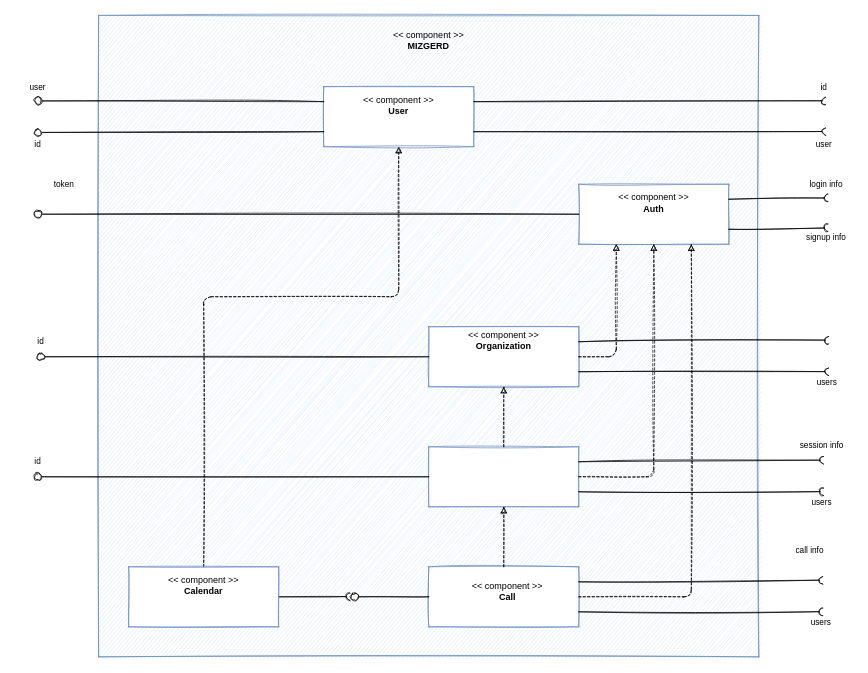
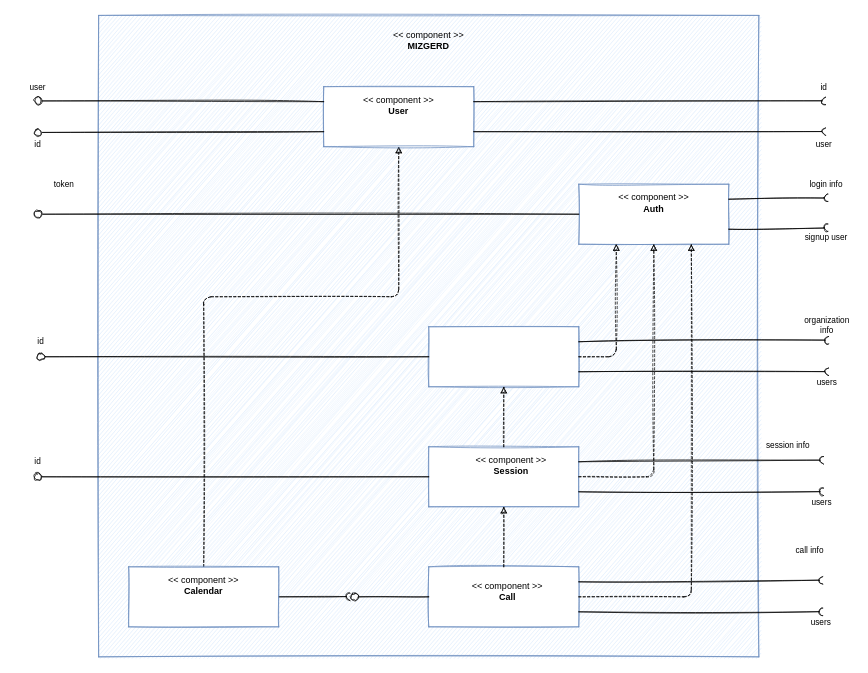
  <mxCell id="0" />
  <mxCell id="1" parent="0" />
  <mxCell id="2" value="" style="rounded=0;whiteSpace=wrap;html=1;sketch=1;fillColor=#dae8fc;strokeColor=#6c8ebf;" parent="1" vertex="1"><mxGeometry x="131" y="20" width="880" height="855" as="geometry" /></mxCell>
  <mxCell id="3" value="&amp;lt;&amp;lt; component &amp;gt;&amp;gt;&lt;br&gt;&lt;b&gt;MIZGERD&lt;/b&gt;" style="text;html=1;strokeColor=none;fillColor=none;align=center;verticalAlign=middle;whiteSpace=wrap;rounded=0;sketch=1;" parent="1" vertex="1"><mxGeometry x="516" y="35" width="110" height="35" as="geometry" /></mxCell>
  <mxCell id="4" value="" style="rounded=0;whiteSpace=wrap;html=1;sketch=1;fillColor=default;strokeColor=#6c8ebf;" parent="1" vertex="1"><mxGeometry x="571" y="595" width="200" height="80" as="geometry" /></mxCell>
+ <mxCell id="5" value="&amp;lt;&amp;lt; component &amp;gt;&amp;gt;&lt;br&gt;&lt;b&gt;Session&lt;/b&gt;" style="text;html=1;strokeColor=none;fillColor=none;align=center;verticalAlign=middle;whiteSpace=wrap;rounded=0;sketch=1;" parent="1" vertex="1"><mxGeometry x="626" y="605" width="110" height="30" as="geometry" /></mxCell>
  <mxCell id="6" value="" style="rounded=0;whiteSpace=wrap;html=1;sketch=1;fillColor=default;strokeColor=#6c8ebf;" parent="1" vertex="1"><mxGeometry x="771" y="245" width="200" height="80" as="geometry" /></mxCell>
  <mxCell id="7" value="&amp;lt;&amp;lt; component &amp;gt;&amp;gt;&lt;br&gt;&lt;b&gt;Auth&lt;/b&gt;" style="text;html=1;strokeColor=none;fillColor=none;align=center;verticalAlign=middle;whiteSpace=wrap;rounded=0;sketch=1;" parent="1" vertex="1"><mxGeometry x="816" y="255" width="110" height="30" as="geometry" /></mxCell>
  <mxCell id="8" value="" style="shape=requiredInterface;html=1;fontSize=12;align=center;fillColor=default;points=[];aspect=fixed;resizable=0;verticalAlign=middle;labelPosition=center;verticalLabelPosition=top;flipH=1;sketch=1;" parent="1" vertex="1"><mxGeometry x="1092.25" y="608" width="5" height="10" as="geometry" /></mxCell>
  <mxCell id="9" value="" style="endArrow=none;html=1;sketch=1;entryX=1.115;entryY=0.481;entryDx=0;entryDy=0;entryPerimeter=0;exitX=1;exitY=0.25;exitDx=0;exitDy=0;" parent="1" source="4" target="8" edge="1"><mxGeometry width="50" height="50" relative="1" as="geometry"><mxPoint x="661" y="585" as="sourcePoint" /><mxPoint x="764.5" y="545" as="targetPoint" /></mxGeometry></mxCell>
- <mxCell id="10" value="session info" style="text;html=1;strokeColor=none;fillColor=none;align=center;verticalAlign=middle;whiteSpace=wrap;rounded=0;sketch=1;fontSize=11;" parent="1" vertex="1"><mxGeometry x="1062" y="578" width="65.5" height="30" as="geometry" /></mxCell>
+ <mxCell id="10" value="session info" style="text;html=1;strokeColor=none;fillColor=none;align=center;verticalAlign=middle;whiteSpace=wrap;rounded=0;sketch=1;fontSize=11;" parent="1" vertex="1"><mxGeometry x="1017" y="578" width="65.5" height="30" as="geometry" /></mxCell>
  <mxCell id="11" value="" style="shape=requiredInterface;html=1;fontSize=12;align=center;fillColor=default;points=[];aspect=fixed;resizable=0;verticalAlign=middle;labelPosition=center;verticalLabelPosition=top;flipH=1;sketch=1;" parent="1" vertex="1"><mxGeometry x="1092.25" y="650" width="5" height="10" as="geometry" /></mxCell>
  <mxCell id="12" value="" style="endArrow=none;html=1;sketch=1;entryX=1.115;entryY=0.481;entryDx=0;entryDy=0;entryPerimeter=0;exitX=1;exitY=0.75;exitDx=0;exitDy=0;" parent="1" source="4" target="11" edge="1"><mxGeometry width="50" height="50" relative="1" as="geometry"><mxPoint x="661" y="615" as="sourcePoint" /><mxPoint x="764.5" y="590" as="targetPoint" /></mxGeometry></mxCell>
  <mxCell id="13" value="users" style="text;html=1;strokeColor=none;fillColor=none;align=center;verticalAlign=middle;whiteSpace=wrap;rounded=0;sketch=1;fontSize=11;" parent="1" vertex="1"><mxGeometry x="1064.75" y="654" width="60" height="30" as="geometry" /></mxCell>
  <mxCell id="14" value="" style="endArrow=none;html=1;sketch=1;entryX=1;entryY=0.5;entryDx=0;entryDy=0;exitX=0;exitY=0.5;exitDx=0;exitDy=0;" parent="1" source="4" target="15" edge="1"><mxGeometry width="50" height="50" relative="1" as="geometry"><mxPoint x="431" y="605" as="sourcePoint" /><mxPoint x="204.5" y="595" as="targetPoint" /></mxGeometry></mxCell>
  <mxCell id="15" value="" style="ellipse;whiteSpace=wrap;html=1;aspect=fixed;sketch=1;fillColor=default;" parent="1" vertex="1"><mxGeometry x="45" y="630" width="10" height="10" as="geometry" /></mxCell>
  <mxCell id="16" value="id" style="text;html=1;strokeColor=none;fillColor=none;align=center;verticalAlign=middle;whiteSpace=wrap;rounded=0;sketch=1;fontSize=11;" parent="1" vertex="1"><mxGeometry x="20" y="600" width="60" height="30" as="geometry" /></mxCell>
  <mxCell id="17" value="" style="html=1;verticalAlign=bottom;labelBackgroundColor=none;endArrow=block;endFill=1;dashed=1;sketch=1;fontSize=11;exitX=0.5;exitY=0;exitDx=0;exitDy=0;entryX=0.5;entryY=1;entryDx=0;entryDy=0;" parent="1" source="30" target="32" edge="1"><mxGeometry width="160" relative="1" as="geometry"><mxPoint x="825" y="300" as="sourcePoint" /><mxPoint x="745" y="245" as="targetPoint" /><Array as="points"><mxPoint x="271" y="395" /><mxPoint x="531" y="395" /></Array></mxGeometry></mxCell>
  <mxCell id="18" value="" style="rounded=0;whiteSpace=wrap;html=1;sketch=1;fillColor=default;strokeColor=#6c8ebf;" parent="1" vertex="1"><mxGeometry x="571" y="755" width="200" height="80" as="geometry" /></mxCell>
  <mxCell id="19" value="&amp;lt;&amp;lt; component &amp;gt;&amp;gt;&lt;br&gt;&lt;b&gt;Call&lt;/b&gt;" style="text;html=1;strokeColor=none;fillColor=none;align=center;verticalAlign=middle;whiteSpace=wrap;rounded=0;sketch=1;" parent="1" vertex="1"><mxGeometry x="621" y="773" width="110" height="30" as="geometry" /></mxCell>
  <mxCell id="20" value="" style="shape=requiredInterface;html=1;fontSize=12;align=center;fillColor=default;points=[];aspect=fixed;resizable=0;verticalAlign=middle;labelPosition=center;verticalLabelPosition=top;flipH=1;sketch=1;" parent="1" vertex="1"><mxGeometry x="1091.25" y="768" width="5" height="10" as="geometry" /></mxCell>
  <mxCell id="21" value="" style="endArrow=none;html=1;sketch=1;entryX=1.115;entryY=0.481;entryDx=0;entryDy=0;entryPerimeter=0;exitX=1;exitY=0.25;exitDx=0;exitDy=0;" parent="1" source="18" target="20" edge="1"><mxGeometry width="50" height="50" relative="1" as="geometry"><mxPoint x="663" y="728" as="sourcePoint" /><mxPoint x="766.5" y="688" as="targetPoint" /></mxGeometry></mxCell>
  <mxCell id="22" value="call info" style="text;html=1;strokeColor=none;fillColor=none;align=center;verticalAlign=middle;whiteSpace=wrap;rounded=0;sketch=1;fontSize=11;" parent="1" vertex="1"><mxGeometry x="1046" y="718" width="65.5" height="30" as="geometry" /></mxCell>
  <mxCell id="23" value="" style="shape=requiredInterface;html=1;fontSize=12;align=center;fillColor=default;points=[];aspect=fixed;resizable=0;verticalAlign=middle;labelPosition=center;verticalLabelPosition=top;flipH=1;sketch=1;" parent="1" vertex="1"><mxGeometry x="1091.25" y="810" width="5" height="10" as="geometry" /></mxCell>
  <mxCell id="24" value="" style="endArrow=none;html=1;sketch=1;entryX=1.115;entryY=0.481;entryDx=0;entryDy=0;entryPerimeter=0;exitX=1;exitY=0.75;exitDx=0;exitDy=0;" parent="1" source="18" target="23" edge="1"><mxGeometry width="50" height="50" relative="1" as="geometry"><mxPoint x="663" y="758" as="sourcePoint" /><mxPoint x="766.5" y="733" as="targetPoint" /></mxGeometry></mxCell>
  <mxCell id="25" value="users" style="text;html=1;strokeColor=none;fillColor=none;align=center;verticalAlign=middle;whiteSpace=wrap;rounded=0;sketch=1;fontSize=11;" parent="1" vertex="1"><mxGeometry x="1063.75" y="814" width="60" height="30" as="geometry" /></mxCell>
  <mxCell id="26" value="" style="endArrow=none;html=1;sketch=1;entryX=1;entryY=0.5;entryDx=0;entryDy=0;exitX=0;exitY=0.5;exitDx=0;exitDy=0;" parent="1" source="18" target="27" edge="1"><mxGeometry width="50" height="50" relative="1" as="geometry"><mxPoint x="433" y="748" as="sourcePoint" /><mxPoint x="206.5" y="738" as="targetPoint" /></mxGeometry></mxCell>
  <mxCell id="27" value="" style="ellipse;whiteSpace=wrap;html=1;aspect=fixed;sketch=1;fillColor=default;" parent="1" vertex="1"><mxGeometry x="467" y="790" width="10" height="10" as="geometry" /></mxCell>
  <mxCell id="28" value="" style="shape=requiredInterface;html=1;fontSize=12;align=center;fillColor=default;points=[];aspect=fixed;resizable=0;verticalAlign=middle;labelPosition=center;verticalLabelPosition=top;flipH=1;sketch=1;" parent="1" vertex="1"><mxGeometry x="461" y="790" width="5" height="10" as="geometry" /></mxCell>
  <mxCell id="29" value="" style="endArrow=none;html=1;sketch=1;exitX=1.086;exitY=0.471;exitDx=0;exitDy=0;exitPerimeter=0;entryX=1;entryY=0.5;entryDx=0;entryDy=0;" parent="1" source="28" target="30" edge="1"><mxGeometry width="50" height="50" relative="1" as="geometry"><mxPoint x="151" y="793" as="sourcePoint" /><mxPoint x="321" y="795" as="targetPoint" /></mxGeometry></mxCell>
  <mxCell id="30" value="" style="rounded=0;whiteSpace=wrap;html=1;sketch=1;fillColor=default;strokeColor=#6c8ebf;" parent="1" vertex="1"><mxGeometry x="171" y="755" width="200" height="80" as="geometry" /></mxCell>
  <mxCell id="31" value="&amp;lt;&amp;lt; component &amp;gt;&amp;gt;&lt;br&gt;&lt;b&gt;Calendar&lt;/b&gt;" style="text;html=1;strokeColor=none;fillColor=none;align=center;verticalAlign=middle;whiteSpace=wrap;rounded=0;sketch=1;" parent="1" vertex="1"><mxGeometry x="216" y="765" width="110" height="30" as="geometry" /></mxCell>
  <mxCell id="32" value="" style="rounded=0;whiteSpace=wrap;html=1;sketch=1;fillColor=default;strokeColor=#6c8ebf;" parent="1" vertex="1"><mxGeometry x="431" y="115" width="200" height="80" as="geometry" /></mxCell>
  <mxCell id="33" value="&amp;lt;&amp;lt; component &amp;gt;&amp;gt;&lt;br&gt;&lt;b&gt;User&lt;/b&gt;" style="text;html=1;strokeColor=none;fillColor=none;align=center;verticalAlign=middle;whiteSpace=wrap;rounded=0;sketch=1;" parent="1" vertex="1"><mxGeometry x="476" y="125" width="110" height="30" as="geometry" /></mxCell>
  <mxCell id="34" value="" style="shape=requiredInterface;html=1;fontSize=12;align=center;fillColor=default;points=[];aspect=fixed;resizable=0;verticalAlign=middle;labelPosition=center;verticalLabelPosition=top;flipH=1;sketch=1;" parent="1" vertex="1"><mxGeometry x="1095" y="129" width="5" height="10" as="geometry" /></mxCell>
  <mxCell id="35" value="" style="endArrow=none;html=1;sketch=1;entryX=1.115;entryY=0.481;entryDx=0;entryDy=0;entryPerimeter=0;exitX=1;exitY=0.25;exitDx=0;exitDy=0;" parent="1" source="32" target="34" edge="1"><mxGeometry width="50" height="50" relative="1" as="geometry"><mxPoint x="663" y="138" as="sourcePoint" /><mxPoint x="766.5" y="98" as="targetPoint" /></mxGeometry></mxCell>
  <mxCell id="36" value="id" style="text;html=1;strokeColor=none;fillColor=none;align=center;verticalAlign=middle;whiteSpace=wrap;rounded=0;sketch=1;fontSize=11;" parent="1" vertex="1"><mxGeometry x="1064.75" y="101" width="65.5" height="30" as="geometry" /></mxCell>
  <mxCell id="37" value="" style="shape=requiredInterface;html=1;fontSize=12;align=center;fillColor=default;points=[];aspect=fixed;resizable=0;verticalAlign=middle;labelPosition=center;verticalLabelPosition=top;flipH=1;sketch=1;" parent="1" vertex="1"><mxGeometry x="1095" y="170" width="5" height="10" as="geometry" /></mxCell>
  <mxCell id="38" value="" style="endArrow=none;html=1;sketch=1;entryX=1.115;entryY=0.481;entryDx=0;entryDy=0;entryPerimeter=0;exitX=1;exitY=0.75;exitDx=0;exitDy=0;" parent="1" source="32" target="37" edge="1"><mxGeometry width="50" height="50" relative="1" as="geometry"><mxPoint x="663" y="168" as="sourcePoint" /><mxPoint x="766.5" y="143" as="targetPoint" /></mxGeometry></mxCell>
  <mxCell id="39" value="user" style="text;html=1;strokeColor=none;fillColor=none;align=center;verticalAlign=middle;whiteSpace=wrap;rounded=0;sketch=1;fontSize=11;" parent="1" vertex="1"><mxGeometry x="1067.5" y="177" width="60" height="30" as="geometry" /></mxCell>
  <mxCell id="40" value="" style="endArrow=none;html=1;sketch=1;entryX=1;entryY=0.5;entryDx=0;entryDy=0;exitX=0;exitY=0.25;exitDx=0;exitDy=0;" parent="1" source="32" target="41" edge="1"><mxGeometry width="50" height="50" relative="1" as="geometry"><mxPoint x="433" y="158" as="sourcePoint" /><mxPoint x="206.5" y="148" as="targetPoint" /></mxGeometry></mxCell>
  <mxCell id="41" value="" style="ellipse;whiteSpace=wrap;html=1;aspect=fixed;sketch=1;fillColor=default;" parent="1" vertex="1"><mxGeometry x="45" y="129" width="10" height="10" as="geometry" /></mxCell>
  <mxCell id="42" value="user" style="text;html=1;strokeColor=none;fillColor=none;align=center;verticalAlign=middle;whiteSpace=wrap;rounded=0;sketch=1;fontSize=11;" parent="1" vertex="1"><mxGeometry x="20" y="101" width="60" height="30" as="geometry" /></mxCell>
  <mxCell id="43" value="" style="endArrow=none;html=1;sketch=1;entryX=1;entryY=0.5;entryDx=0;entryDy=0;exitX=0;exitY=0.75;exitDx=0;exitDy=0;" parent="1" source="32" target="44" edge="1"><mxGeometry width="50" height="50" relative="1" as="geometry"><mxPoint x="593" y="138" as="sourcePoint" /><mxPoint x="292" y="138" as="targetPoint" /></mxGeometry></mxCell>
  <mxCell id="44" value="" style="ellipse;whiteSpace=wrap;html=1;aspect=fixed;sketch=1;fillColor=default;" parent="1" vertex="1"><mxGeometry x="45" y="171" width="10" height="10" as="geometry" /></mxCell>
  <mxCell id="45" value="id" style="text;html=1;strokeColor=none;fillColor=none;align=center;verticalAlign=middle;whiteSpace=wrap;rounded=0;sketch=1;fontSize=11;" parent="1" vertex="1"><mxGeometry x="20" y="177" width="60" height="30" as="geometry" /></mxCell>
  <mxCell id="46" value="" style="html=1;verticalAlign=bottom;labelBackgroundColor=none;endArrow=block;endFill=1;dashed=1;sketch=1;fontSize=11;exitX=0.5;exitY=0;exitDx=0;exitDy=0;entryX=0.5;entryY=1;entryDx=0;entryDy=0;" parent="1" source="18" target="4" edge="1"><mxGeometry width="160" relative="1" as="geometry"><mxPoint x="321" y="788" as="sourcePoint" /><mxPoint x="593" y="858" as="targetPoint" /><Array as="points" /></mxGeometry></mxCell>
  <mxCell id="47" value="" style="rounded=0;whiteSpace=wrap;html=1;sketch=1;fillColor=default;strokeColor=#6c8ebf;" parent="1" vertex="1"><mxGeometry x="571" y="435" width="200" height="80" as="geometry" /></mxCell>
- <mxCell id="48" value="&amp;lt;&amp;lt; component &amp;gt;&amp;gt;&lt;br&gt;&lt;b&gt;Organization&lt;/b&gt;" style="text;html=1;strokeColor=none;fillColor=none;align=center;verticalAlign=middle;whiteSpace=wrap;rounded=0;sketch=1;" parent="1" vertex="1"><mxGeometry x="616" y="438" width="110" height="30" as="geometry" /></mxCell>
  <mxCell id="49" value="" style="shape=requiredInterface;html=1;fontSize=12;align=center;fillColor=default;points=[];aspect=fixed;resizable=0;verticalAlign=middle;labelPosition=center;verticalLabelPosition=top;flipH=1;sketch=1;" parent="1" vertex="1"><mxGeometry x="1099" y="448" width="5" height="10" as="geometry" /></mxCell>
  <mxCell id="50" value="" style="endArrow=none;html=1;sketch=1;entryX=1.115;entryY=0.481;entryDx=0;entryDy=0;entryPerimeter=0;exitX=1;exitY=0.25;exitDx=0;exitDy=0;" parent="1" source="47" target="49" edge="1"><mxGeometry width="50" height="50" relative="1" as="geometry"><mxPoint x="667" y="458" as="sourcePoint" /><mxPoint x="770.5" y="418" as="targetPoint" /></mxGeometry></mxCell>
+ <mxCell id="51" value="organization info" style="text;html=1;strokeColor=none;fillColor=none;align=center;verticalAlign=middle;whiteSpace=wrap;rounded=0;sketch=1;fontSize=11;" parent="1" vertex="1"><mxGeometry x="1068.75" y="418" width="65.5" height="30" as="geometry" /></mxCell>
  <mxCell id="52" value="" style="shape=requiredInterface;html=1;fontSize=12;align=center;fillColor=default;points=[];aspect=fixed;resizable=0;verticalAlign=middle;labelPosition=center;verticalLabelPosition=top;flipH=1;sketch=1;" parent="1" vertex="1"><mxGeometry x="1099" y="490" width="5" height="10" as="geometry" /></mxCell>
  <mxCell id="53" value="" style="endArrow=none;html=1;sketch=1;entryX=1.115;entryY=0.481;entryDx=0;entryDy=0;entryPerimeter=0;exitX=1;exitY=0.75;exitDx=0;exitDy=0;" parent="1" source="47" target="52" edge="1"><mxGeometry width="50" height="50" relative="1" as="geometry"><mxPoint x="667" y="488" as="sourcePoint" /><mxPoint x="770.5" y="463" as="targetPoint" /></mxGeometry></mxCell>
  <mxCell id="54" value="users" style="text;html=1;strokeColor=none;fillColor=none;align=center;verticalAlign=middle;whiteSpace=wrap;rounded=0;sketch=1;fontSize=11;" parent="1" vertex="1"><mxGeometry x="1071.5" y="494" width="60" height="30" as="geometry" /></mxCell>
  <mxCell id="55" value="" style="endArrow=none;html=1;sketch=1;entryX=1;entryY=0.5;entryDx=0;entryDy=0;exitX=0;exitY=0.5;exitDx=0;exitDy=0;" parent="1" source="47" target="56" edge="1"><mxGeometry width="50" height="50" relative="1" as="geometry"><mxPoint x="437" y="478" as="sourcePoint" /><mxPoint x="210.5" y="468" as="targetPoint" /></mxGeometry></mxCell>
  <mxCell id="56" value="" style="ellipse;whiteSpace=wrap;html=1;aspect=fixed;sketch=1;fillColor=default;" parent="1" vertex="1"><mxGeometry x="49" y="470" width="10" height="10" as="geometry" /></mxCell>
  <mxCell id="57" value="id" style="text;html=1;strokeColor=none;fillColor=none;align=center;verticalAlign=middle;whiteSpace=wrap;rounded=0;sketch=1;fontSize=11;" parent="1" vertex="1"><mxGeometry x="24" y="440" width="60" height="30" as="geometry" /></mxCell>
  <mxCell id="58" value="" style="html=1;verticalAlign=bottom;labelBackgroundColor=none;endArrow=block;endFill=1;dashed=1;sketch=1;fontSize=11;exitX=0.5;exitY=0;exitDx=0;exitDy=0;entryX=0.5;entryY=1;entryDx=0;entryDy=0;" parent="1" source="4" target="47" edge="1"><mxGeometry width="160" relative="1" as="geometry"><mxPoint x="681" y="765" as="sourcePoint" /><mxPoint x="681" y="685" as="targetPoint" /><Array as="points" /></mxGeometry></mxCell>
  <mxCell id="59" value="" style="html=1;verticalAlign=bottom;labelBackgroundColor=none;endArrow=block;endFill=1;dashed=1;sketch=1;fontSize=11;exitX=1;exitY=0.5;exitDx=0;exitDy=0;entryX=0.25;entryY=1;entryDx=0;entryDy=0;" parent="1" source="47" target="6" edge="1"><mxGeometry width="160" relative="1" as="geometry"><mxPoint x="681" y="605" as="sourcePoint" /><mxPoint x="681" y="525" as="targetPoint" /><Array as="points"><mxPoint x="821" y="475" /></Array></mxGeometry></mxCell>
  <mxCell id="60" value="" style="html=1;verticalAlign=bottom;labelBackgroundColor=none;endArrow=block;endFill=1;dashed=1;sketch=1;fontSize=11;exitX=1;exitY=0.5;exitDx=0;exitDy=0;entryX=0.5;entryY=1;entryDx=0;entryDy=0;" parent="1" source="4" target="6" edge="1"><mxGeometry width="160" relative="1" as="geometry"><mxPoint x="781" y="485" as="sourcePoint" /><mxPoint x="831" y="335" as="targetPoint" /><Array as="points"><mxPoint x="871" y="635" /></Array></mxGeometry></mxCell>
  <mxCell id="61" value="" style="html=1;verticalAlign=bottom;labelBackgroundColor=none;endArrow=block;endFill=1;dashed=1;sketch=1;fontSize=11;exitX=1;exitY=0.5;exitDx=0;exitDy=0;entryX=0.75;entryY=1;entryDx=0;entryDy=0;" parent="1" source="18" target="6" edge="1"><mxGeometry width="160" relative="1" as="geometry"><mxPoint x="781" y="645" as="sourcePoint" /><mxPoint x="881" y="335" as="targetPoint" /><Array as="points"><mxPoint x="921" y="795" /></Array></mxGeometry></mxCell>
  <mxCell id="62" value="" style="endArrow=none;html=1;sketch=1;exitX=1;exitY=0.25;exitDx=0;exitDy=0;entryX=0.971;entryY=0.542;entryDx=0;entryDy=0;entryPerimeter=0;" edge="1" parent="1" source="6" target="63"><mxGeometry width="50" height="50" relative="1" as="geometry"><mxPoint x="781" y="465" as="sourcePoint" /><mxPoint x="1161" y="265" as="targetPoint" /></mxGeometry></mxCell>
  <mxCell id="63" value="" style="shape=requiredInterface;html=1;fontSize=12;align=center;fillColor=default;points=[];aspect=fixed;resizable=0;verticalAlign=middle;labelPosition=center;verticalLabelPosition=top;flipH=1;sketch=1;" vertex="1" parent="1"><mxGeometry x="1098" y="258" width="5" height="10" as="geometry" /></mxCell>
  <mxCell id="64" value="" style="endArrow=none;html=1;sketch=1;exitX=1;exitY=0.75;exitDx=0;exitDy=0;entryX=0.971;entryY=0.542;entryDx=0;entryDy=0;entryPerimeter=0;" edge="1" parent="1" target="65" source="6"><mxGeometry width="50" height="50" relative="1" as="geometry"><mxPoint x="981" y="275" as="sourcePoint" /><mxPoint x="1171" y="275" as="targetPoint" /></mxGeometry></mxCell>
  <mxCell id="65" value="" style="shape=requiredInterface;html=1;fontSize=12;align=center;fillColor=default;points=[];aspect=fixed;resizable=0;verticalAlign=middle;labelPosition=center;verticalLabelPosition=top;flipH=1;sketch=1;" vertex="1" parent="1"><mxGeometry x="1098" y="298" width="5" height="10" as="geometry" /></mxCell>
  <mxCell id="66" value="login info" style="text;html=1;strokeColor=none;fillColor=none;align=center;verticalAlign=middle;whiteSpace=wrap;rounded=0;sketch=1;fontSize=11;" vertex="1" parent="1"><mxGeometry x="1067.5" y="230" width="65.5" height="30" as="geometry" /></mxCell>
- <mxCell id="67" value="signup info" style="text;html=1;strokeColor=none;fillColor=none;align=center;verticalAlign=middle;whiteSpace=wrap;rounded=0;sketch=1;fontSize=11;" vertex="1" parent="1"><mxGeometry x="1067.5" y="301" width="65.5" height="30" as="geometry" /></mxCell>
+ <mxCell id="67" value="signup user" style="text;html=1;strokeColor=none;fillColor=none;align=center;verticalAlign=middle;whiteSpace=wrap;rounded=0;sketch=1;fontSize=11;" vertex="1" parent="1"><mxGeometry x="1067.5" y="301" width="65.5" height="30" as="geometry" /></mxCell>
  <mxCell id="68" value="" style="endArrow=none;html=1;sketch=1;exitX=0;exitY=0.5;exitDx=0;exitDy=0;entryX=1;entryY=0.5;entryDx=0;entryDy=0;" edge="1" parent="1" source="6" target="69"><mxGeometry width="50" height="50" relative="1" as="geometry"><mxPoint x="581" y="485" as="sourcePoint" /><mxPoint x="61" y="285" as="targetPoint" /></mxGeometry></mxCell>
  <mxCell id="69" value="" style="ellipse;whiteSpace=wrap;html=1;aspect=fixed;sketch=1;fillColor=default;" vertex="1" parent="1"><mxGeometry x="45" y="280" width="10" height="10" as="geometry" /></mxCell>
  <mxCell id="70" value="token" style="text;html=1;strokeColor=none;fillColor=none;align=center;verticalAlign=middle;whiteSpace=wrap;rounded=0;sketch=1;fontSize=11;" vertex="1" parent="1"><mxGeometry x="55" y="230" width="60" height="30" as="geometry" /></mxCell>
